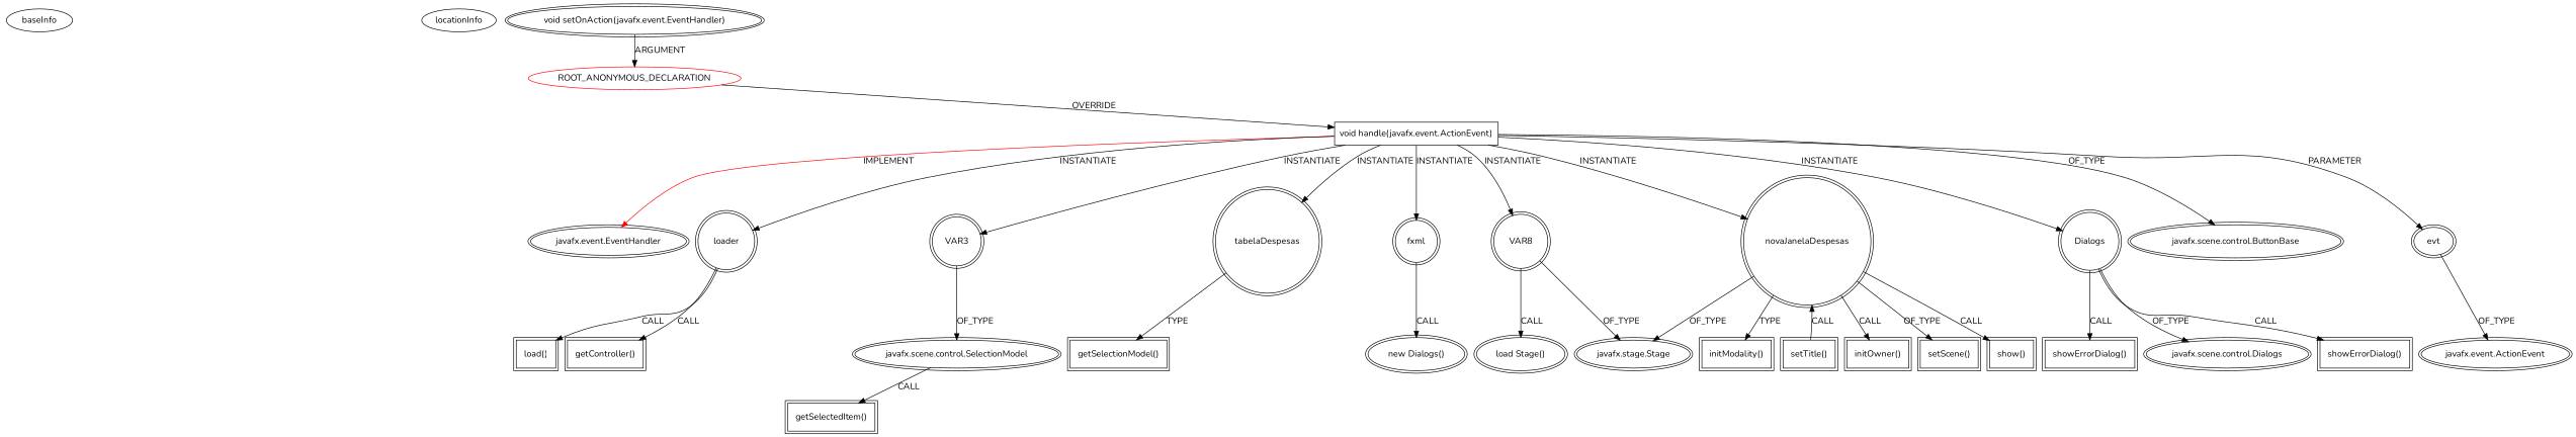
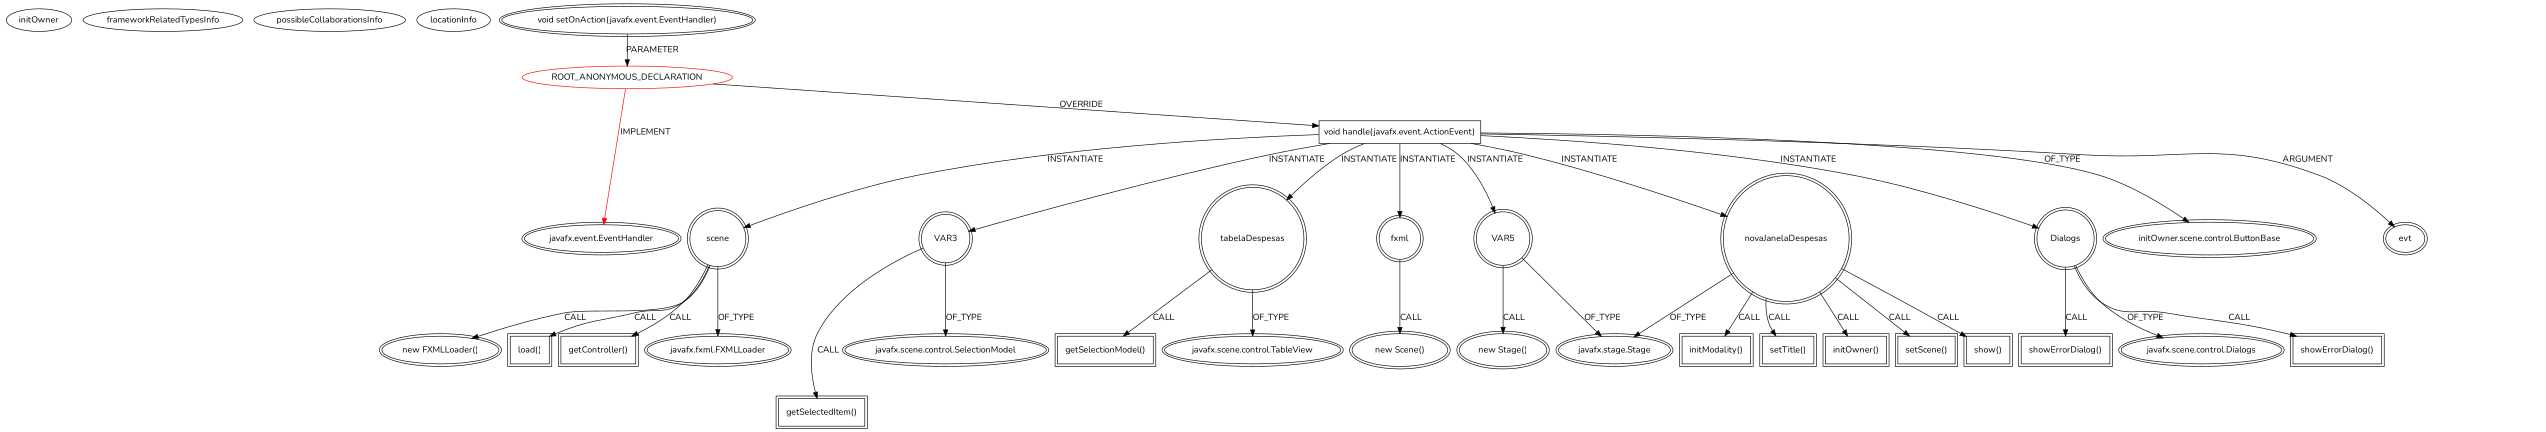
  digraph {
    fontname=Nunito
    node [fontname=Nunito isFrameworkType=true vertexType=INSIDE_CALL peripheries=2]
    edge [fontname=Nunito]
-   baseInfo [category=extension_graph graphId=2499 isAnonymous=true possibleRelation=false isFrameworkType="" vertexType="" peripheries=""]
+   baseInfo [category=extension_graph graphId=2499 isAnonymous=true possibleRelation=false label=initOwner isFrameworkType="" vertexType="" peripheries=""]
+   frameworkRelatedTypesInfo [0="javafx.event.EventHandler" isFrameworkType="" vertexType="" peripheries=""]
+   possibleCollaborationsInfo [isFrameworkType="" vertexType="" peripheries=""]
    locationInfo [contextSignature="void initialize(java.net.URL,java.util.ResourceBundle)" filePath="/diogocs1-FPessoais/FPessoais-master/FinancasPessoais/src/app/controllers/HomeController.java" graphId=2499 projectName="diogocs1-FPessoais" isFrameworkType="" vertexType="" peripheries=""]
    n5 [color=red isFrameworkType=false label=ROOT_ANONYMOUS_DECLARATION vertexType=ROOT_ANONYMOUS_DECLARATION peripheries=""]
    n6 [label="javafx.event.EventHandler" vertexType=FRAMEWORK_INTERFACE_TYPE]
    n7 [isFrameworkType=false label="void handle(javafx.event.ActionEvent)" shape=box vertexType=OVERRIDING_METHOD_DECLARATION peripheries=""]
-   n8 [label="javafx.scene.control.ButtonBase" vertexType=FRAMEWORK_CLASS_TYPE]
+   n8 [label="initOwner.scene.control.ButtonBase" vertexType=FRAMEWORK_CLASS_TYPE]
    n9 [label=evt vertexType=PARAMETER_DECLARATION]
-   n10 [label=loader shape=circle vertexType=VARIABLE_EXPRESION]
+   n10 [label=scene shape=circle vertexType=VARIABLE_EXPRESION]
    n11 [label=VAR3 shape=circle vertexType=VARIABLE_EXPRESION]
    n12 [label=tabelaDespesas shape=circle vertexType=VARIABLE_EXPRESION]
-   n13 [label=VAR8 shape=circle vertexType=VARIABLE_EXPRESION]
+   n13 [label=VAR5 shape=circle vertexType=VARIABLE_EXPRESION]
    n14 [label=fxml shape=circle vertexType=VARIABLE_EXPRESION]
    n15 [label=novaJanelaDespesas shape=circle vertexType=VARIABLE_EXPRESION]
    n16 [label=Dialogs shape=circle vertexType=VARIABLE_EXPRESION]
    n17 [label="void setOnAction(javafx.event.EventHandler)" vertexType=OUTSIDE_CALL]
-   n18 [label="javafx.event.ActionEvent" vertexType=FRAMEWORK_CLASS_TYPE]
+   n19 [label="javafx.fxml.FXMLLoader" vertexType=FRAMEWORK_CLASS_TYPE]
+   n20 [label="new FXMLLoader()" vertexType=CONSTRUCTOR_CALL]
    n21 [label="load()" shape=box]
    n22 [label="getController()" shape=box]
    n23 [label="javafx.scene.control.SelectionModel" vertexType=FRAMEWORK_CLASS_TYPE]
    n24 [label="getSelectedItem()" shape=box]
+   n25 [label="javafx.scene.control.TableView" vertexType=FRAMEWORK_CLASS_TYPE]
    n26 [label="getSelectionModel()" shape=box]
    n27 [label="javafx.stage.Stage" vertexType=FRAMEWORK_CLASS_TYPE]
-   n28 [label="load Stage()" vertexType=CONSTRUCTOR_CALL]
-   n29 [label="new Dialogs()" vertexType=CONSTRUCTOR_CALL]
+   n28 [label="new Stage()" vertexType=CONSTRUCTOR_CALL]
+   n29 [label="new Scene()" vertexType=CONSTRUCTOR_CALL]
    n30 [label="setTitle()" shape=box]
    n31 [label="initModality()" shape=box]
    n32 [label="initOwner()" shape=box]
    n33 [label="setScene()" shape=box]
    n34 [label="show()" shape=box]
    n35 [label="javafx.scene.control.Dialogs" vertexType=FRAMEWORK_CLASS_TYPE]
    n36 [label="showErrorDialog()" shape=box]
    n37 [label="showErrorDialog()" shape=box]
-   n7 -> n6 [color=red label=IMPLEMENT]
+   n5 -> n6 [color=red label=IMPLEMENT]
    n5 -> n7 [label=OVERRIDE]
    n7 -> n8 [label=OF_TYPE]
-   n7 -> n9 [label=PARAMETER]
+   n7 -> n9 [label=ARGUMENT]
    n7 -> n10 [label=INSTANTIATE]
    n7 -> n11 [label=INSTANTIATE]
    n7 -> n12 [label=INSTANTIATE]
    n7 -> n13 [label=INSTANTIATE]
    n7 -> n14 [label=INSTANTIATE]
    n7 -> n15 [label=INSTANTIATE]
    n7 -> n16 [label=INSTANTIATE]
-   n9 -> n18 [label=OF_TYPE]
+   n10 -> n19 [label=OF_TYPE]
+   n10 -> n20 [label=CALL]
    n10 -> n21 [label=CALL]
    n10 -> n22 [label=CALL]
    n11 -> n23 [label=OF_TYPE]
-   n23 -> n24 [label=CALL]
-   n12 -> n26 [label=TYPE]
+   n11 -> n24 [label=CALL]
+   n12 -> n25 [label=OF_TYPE]
+   n12 -> n26 [label=CALL]
    n13 -> n27 [label=OF_TYPE]
    n13 -> n28 [label=CALL]
    n14 -> n29 [label=CALL]
    n15 -> n27 [label=OF_TYPE]
-   n30 -> n15 [label=CALL]
-   n15 -> n31 [label=TYPE]
+   n15 -> n30 [label=CALL]
+   n15 -> n31 [label=CALL]
    n15 -> n32 [label=CALL]
-   n15 -> n33 [label=OF_TYPE]
+   n15 -> n33 [label=CALL]
    n15 -> n34 [label=CALL]
    n16 -> n35 [label=OF_TYPE]
    n16 -> n36 [label=CALL]
    n16 -> n37 [label=CALL]
-   n17 -> n5 [label=ARGUMENT]
+   n17 -> n5 [label=PARAMETER]
  }
